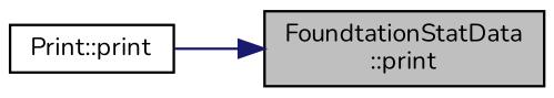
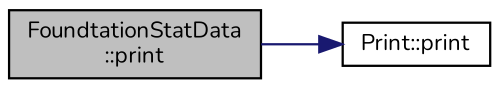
  digraph {
    rankdir=LR
    fontname=Nunito
    node [color=black fontname=Nunito fontsize=10 shape=record]
    n1 [fillcolor=grey75 fontcolor=black height=0.2 label="FoundtationStatData\l::print" style=filled width=0.4]
    n2 [height=0.2 label="Print::print" width=0.4]
-   n2 -> n1 [color=midnightblue fontname=Nunito fontsize=10 labelfontname=Helvetica labelfontsize=10 style=solid]
+   n1 -> n2 [color=midnightblue fontname=Nunito fontsize=10 labelfontname=Helvetica labelfontsize=10 style=solid]
  }
